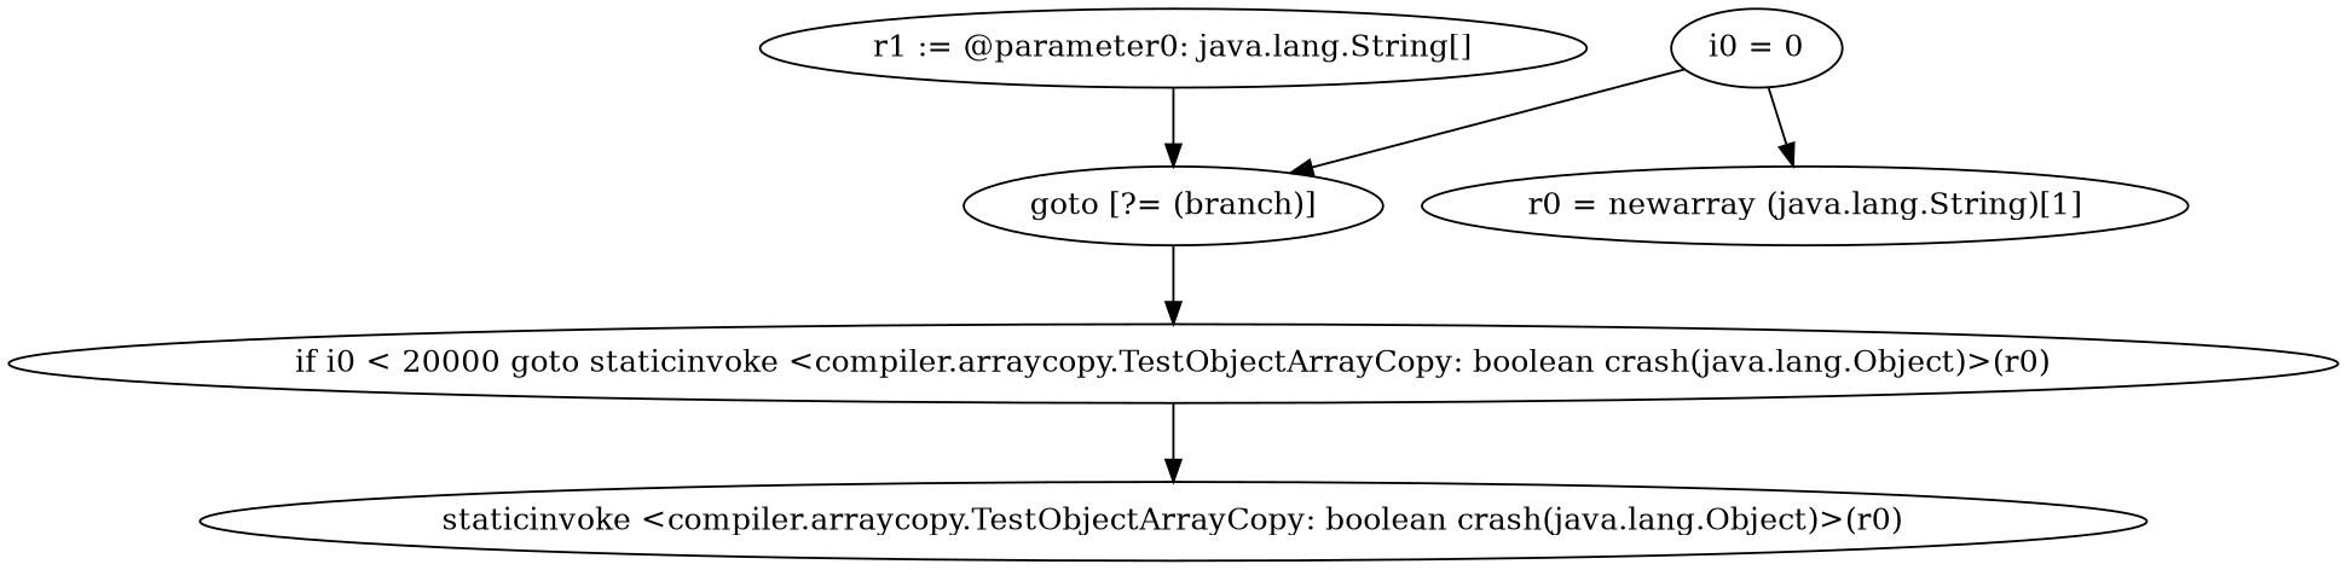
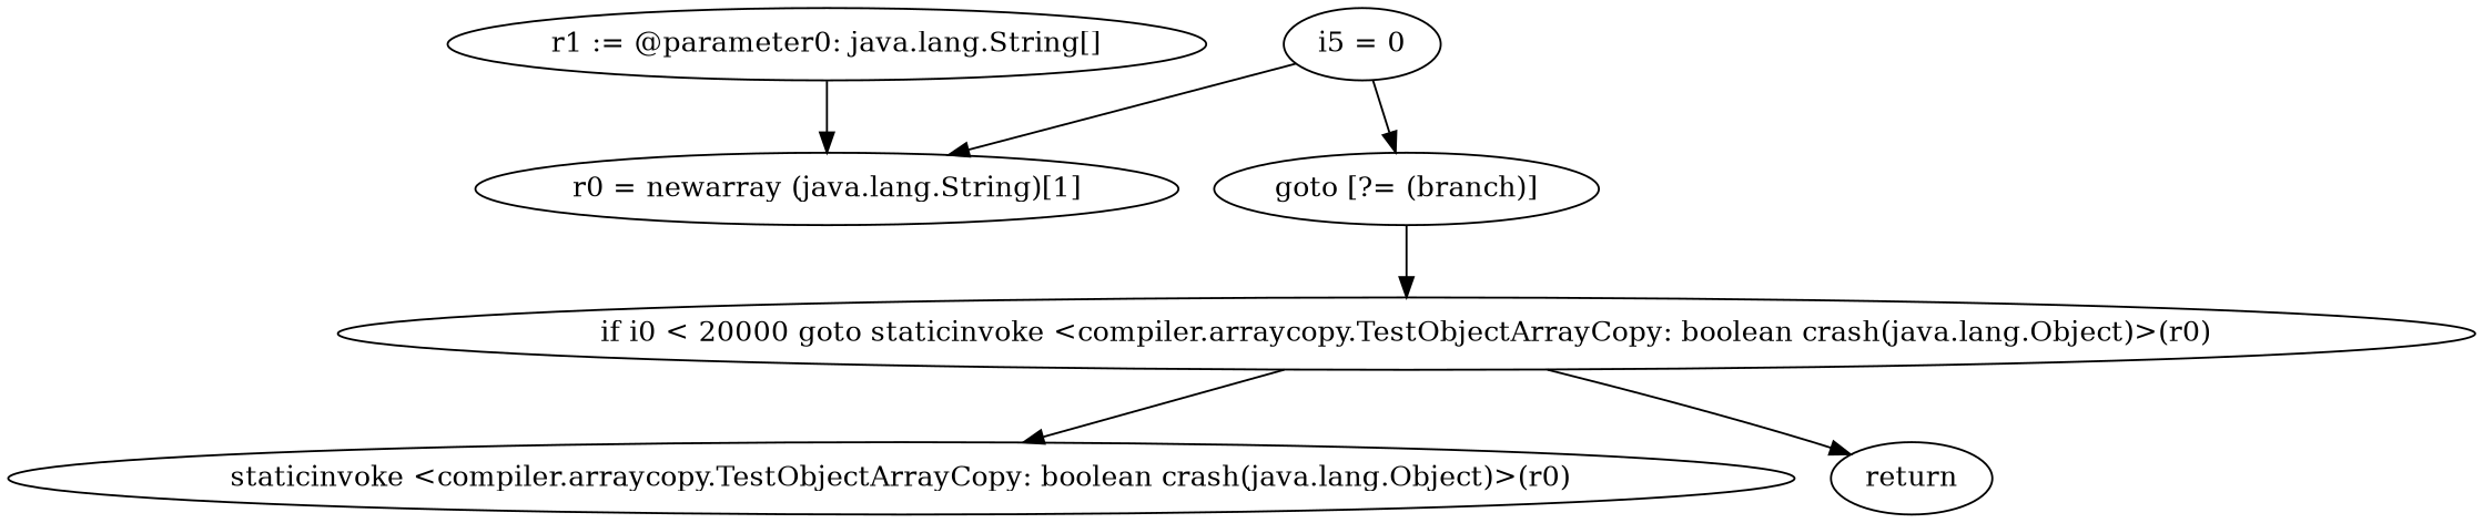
  digraph {
    "r1 := @parameter0: java.lang.String[]"
    "r0 = newarray (java.lang.String)[1]"
-   "i0 = 0"
+   "i0 = 0" [label="i5 = 0"]
    "goto [?= (branch)]"
    "if i0 < 20000 goto staticinvoke <compiler.arraycopy.TestObjectArrayCopy: boolean crash(java.lang.Object)>(r0)"
    "staticinvoke <compiler.arraycopy.TestObjectArrayCopy: boolean crash(java.lang.Object)>(r0)"
-   "r1 := @parameter0: java.lang.String[]" -> "goto [?= (branch)]"
+   return
+   "r1 := @parameter0: java.lang.String[]" -> "r0 = newarray (java.lang.String)[1]"
    "i0 = 0" -> "r0 = newarray (java.lang.String)[1]"
    "i0 = 0" -> "goto [?= (branch)]"
    "goto [?= (branch)]" -> "if i0 < 20000 goto staticinvoke <compiler.arraycopy.TestObjectArrayCopy: boolean crash(java.lang.Object)>(r0)"
    "if i0 < 20000 goto staticinvoke <compiler.arraycopy.TestObjectArrayCopy: boolean crash(java.lang.Object)>(r0)" -> "staticinvoke <compiler.arraycopy.TestObjectArrayCopy: boolean crash(java.lang.Object)>(r0)"
+   "if i0 < 20000 goto staticinvoke <compiler.arraycopy.TestObjectArrayCopy: boolean crash(java.lang.Object)>(r0)" -> return
  }
